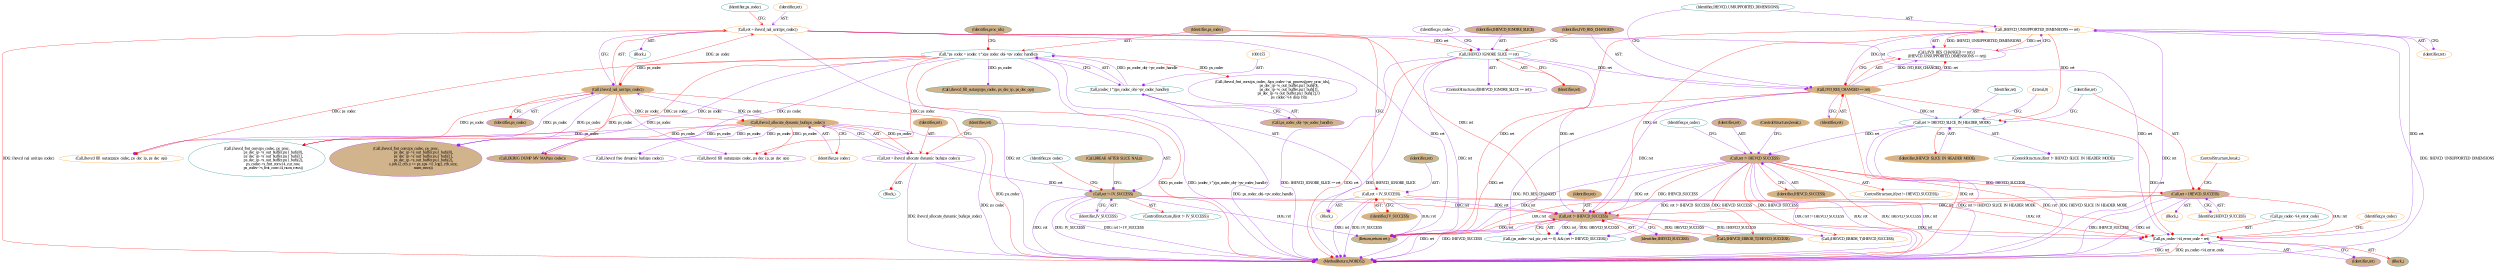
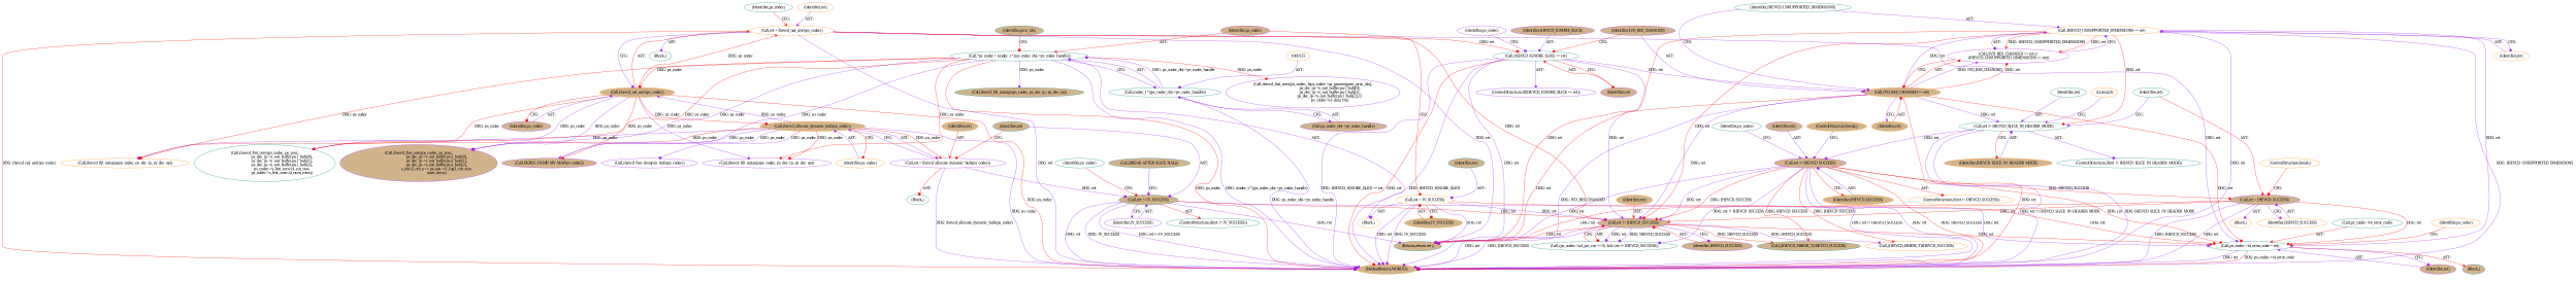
  digraph {
    fontname="PT Serif"
    node [color=teal fillcolor=white fontname="PT Serif" style=filled]
    edge [arrowhead=box color=purple fontname="PT Serif"]
    n1 [label="(Call,ps_codec->i4_error_code = ret)"]
    n2 [fillcolor=tan label="(Block,)"]
    n3 [color=darkorange fillcolor=tan label="(MethodReturn,WORD32)"]
    n4 [color=purple fillcolor=tan label="(Identifier,ret)"]
    n5 [color=purple fillcolor=tan label="(Call,ret != IHEVCD_SUCCESS)"]
    n6 [fillcolor=tan label="(Call,(IHEVCD_ERROR_T)IHEVCD_SUCCESS)"]
    n7 [label="(Call,(ps_codec->u4_pic_cnt == 0) && (ret != IHEVCD_SUCCESS))"]
    n8 [color=purple fillcolor=tan label="(Identifier,IHEVCD_SUCCESS)"]
    n9 [color=darkorange label="(Call,(IHEVCD_ERROR_T)IHEVCD_SUCCESS)"]
    n10 [fillcolor=tan label="(Return,return ret;)"]
    n11 [color=purple fillcolor=tan label="(Call,ret != IHEVCD_SUCCESS)"]
    n12 [color=purple fillcolor=tan label="(Call,ret = IHEVCD_SUCCESS)"]
    n13 [color=darkorange label="(ControlStructure,if(ret != IHEVCD_SUCCESS))"]
    n14 [color=darkorange fillcolor=tan label="(Identifier,IHEVCD_SUCCESS)"]
    n15 [color=darkorange label="(Identifier,IHEVCD_SUCCESS)"]
    n16 [color=darkorange label="(Block,)"]
    n17 [label="(Call,ret != IHEVCD_SLICE_IN_HEADER_MODE)"]
    n18 [color=darkorange fillcolor=tan label="(Identifier,IHEVCD_SLICE_IN_HEADER_MODE)"]
    n19 [label="(ControlStructure,if(ret != IHEVCD_SLICE_IN_HEADER_MODE))"]
    n20 [color=darkorange label="(Call,IHEVCD_UNSUPPORTED_DIMENSIONS == ret)"]
    n21 [color=darkorange label="(Identifier,ret)"]
    n22 [color=purple label="(Call,(IVD_RES_CHANGED == ret) ||\n (IHEVCD_UNSUPPORTED_DIMENSIONS == ret))"]
    n23 [color=darkorange fillcolor=tan label="(Call,IVD_RES_CHANGED == ret)"]
    n24 [color=darkorange fillcolor=tan label="(Identifier,ret)"]
    n25 [label="(Call,IHEVCD_IGNORE_SLICE == ret)"]
    n26 [color=purple label="(ControlStructure,if(IHEVCD_IGNORE_SLICE == ret))"]
    n27 [color=purple fillcolor=tan label="(Identifier,ret)"]
    n28 [color=darkorange label="(Call,ret = ihevcd_nal_unit(ps_codec))"]
    n29 [color=darkorange fillcolor=tan label="(Call,ihevcd_nal_unit(ps_codec))"]
    n30 [label="(Block,)"]
    n31 [color=darkorange fillcolor=tan label="(Call,ihevcd_allocate_dynamic_bufs(ps_codec))"]
    n32 [color=purple label="(Call,ihevcd_fill_outargs(ps_codec, ps_dec_ip, ps_dec_op))"]
    n33 [color=purple fillcolor=tan label="(Call,ihevcd_fmt_conv(ps_codec, ps_proc,\n                                    ps_dec_ip->s_out_buffer.pu1_bufs[0],\n                                    ps_dec_ip->s_out_buffer.pu1_bufs[1],\n                                    ps_dec_ip->s_out_buffer.pu1_bufs[2],\n                                    s_job.i2_ctb_y << ps_sps->i1_log2_ctb_size,\n                                    num_rows))"]
    n34 [color=darkorange label="(Call,ihevcd_fill_outargs(ps_codec, ps_dec_ip, ps_dec_op))"]
    n35 [color=purple fillcolor=tan label="(Identifier,ps_codec)"]
    n36 [label="(Call,ihevcd_fmt_conv(ps_codec, ps_proc,\n                                  ps_dec_ip->s_out_buffer.pu1_bufs[0],\n                                  ps_dec_ip->s_out_buffer.pu1_bufs[1],\n                                  ps_dec_ip->s_out_buffer.pu1_bufs[2],\n                                  ps_codec->s_fmt_conv.i4_cur_row,\n                                  ps_codec->s_fmt_conv.i4_num_rows))"]
    n37 [color=purple fillcolor=tan label="(Call,DEBUG_DUMP_MV_MAP(ps_codec))"]
    n38 [color=purple label="(Call,ret = ihevcd_allocate_dynamic_bufs(ps_codec))"]
    n39 [color=darkorange label="(Identifier,ps_codec)"]
    n40 [color=purple label="(Call,ihevcd_free_dynamic_bufs(ps_codec))"]
    n41 [label="(Call,*ps_codec = (codec_t *)(ps_codec_obj->pv_codec_handle))"]
    n42 [label="(Call,(codec_t *)(ps_codec_obj->pv_codec_handle))"]
    n43 [color=darkorange label="(Block,)"]
    n44 [color=purple label="(Call,ihevcd_fmt_conv(ps_codec, &ps_codec->as_process[prev_proc_idx],\n                                  ps_dec_ip->s_out_buffer.pu1_bufs[0],\n                                  ps_dec_ip->s_out_buffer.pu1_bufs[1],\n                                  ps_dec_ip->s_out_buffer.pu1_bufs[2], 0,\n                                  ps_codec->i4_disp_ht))"]
    n45 [fillcolor=tan label="(Call,ihevcd_fill_outargs(ps_codec, ps_dec_ip, ps_dec_op))"]
    n46 [color=purple fillcolor=tan label="(Call,ps_codec_obj->pv_codec_handle)"]
    n47 [fillcolor=tan label="(Call,ret != IV_SUCCESS)"]
    n48 [label="(Block,)"]
    n49 [color=purple label="(Identifier,IV_SUCCESS)"]
    n50 [label="(ControlStructure,if(ret != IV_SUCCESS))"]
    n51 [color=darkorange label="(Call,ret = IV_SUCCESS)"]
    n52 [color=darkorange fillcolor=tan label="(Identifier,IV_SUCCESS)"]
    n53 [color=purple label="(Identifier,ps_codec)"]
    n54 [fillcolor=tan label="(Identifier,proc_idx)"]
    n55 [color=darkorange label="(Literal,0)"]
    n56 [color=darkorange label="(Identifier,ps_codec)"]
    n57 [color=darkorange fillcolor=tan label="(ControlStructure,break;)"]
    n58 [label="(Identifier,IHEVCD_UNSUPPORTED_DIMENSIONS)"]
    n59 [color=purple fillcolor=tan label="(Identifier,ps_codec)"]
    n60 [label="(Identifier,ret)"]
    n61 [label="(Identifier,ps_codec)"]
    n62 [fillcolor=tan label="(Identifier,ret)"]
    n63 [label="(Identifier,ps_codec)"]
    n64 [color=purple fillcolor=tan label="(Identifier,IHEVCD_IGNORE_SLICE)"]
    n65 [label="(Call,ps_codec->i4_error_code)"]
    n66 [color=darkorange fillcolor=tan label="(Identifier,ret)"]
    n67 [label="(Identifier,ps_codec)"]
    n68 [fillcolor=tan label="(Call,BREAK_AFTER_SLICE_NAL())"]
    n69 [color=darkorange label="(Identifier,ret)"]
    n70 [color=purple fillcolor=tan label="(Identifier,IVD_RES_CHANGED)"]
    n71 [fillcolor=tan label="(Identifier,ret)"]
    n72 [label="(Identifier,ret)"]
    n73 [color=darkorange fillcolor=tan label="(Identifier,ret)"]
    n74 [color=purple fillcolor=tan label="(Identifier,ret)"]
    n75 [color=darkorange label="(ControlStructure,break;)"]
    1000153 [color=darkorange]
    n1 -> n2 [arrowhead=vee color=red label="AST: "]
    n1 -> n3 [label="DDG: ret"]
    n1 -> n3 [color=red label="DDG: ps_codec->i4_error_code"]
    n1 -> n4 [label="CFG: "]
    n4 -> n1 [arrowhead=vee label="AST: "]
    n5 -> n1 [arrowhead=dot color=red label="DDG: ret"]
    n5 -> n3 [arrowhead=dot label="DDG: ret"]
    n5 -> n3 [arrowhead=dot label="DDG: IHEVCD_SUCCESS"]
    n5 -> n6 [arrowhead=vee color=red label="DDG: IHEVCD_SUCCESS"]
    n5 -> n7 [color=red label="AST: "]
    n5 -> n7 [label="DDG: ret"]
    n5 -> n7 [label="DDG: IHEVCD_SUCCESS"]
    n5 -> n8 [label="CFG: "]
    n5 -> n9 [arrowhead=dot label="DDG: IHEVCD_SUCCESS"]
    n5 -> n10 [arrowhead=vee color=red label="DDG: ret"]
    n7 -> n5 [arrowhead=dot color=red label="CFG: "]
    n8 -> n5 [color=red label="AST: "]
    n11 -> n1 [arrowhead=dot color=red label="DDG: ret"]
    n11 -> n3 [label="DDG: ret != IHEVCD_SUCCESS"]
    n11 -> n3 [label="DDG: ret"]
    n11 -> n3 [color=red label="DDG: IHEVCD_SUCCESS"]
    n11 -> n5 [arrowhead=dot label="DDG: ret"]
    n11 -> n5 [arrowhead=dot color=red label="DDG: IHEVCD_SUCCESS"]
    n11 -> n6 [arrowhead=vee color=red label="DDG: IHEVCD_SUCCESS"]
    n11 -> n7 [label="DDG: ret != IHEVCD_SUCCESS"]
    n11 -> n9 [arrowhead=vee color=red label="DDG: IHEVCD_SUCCESS"]
    n11 -> n10 [label="DDG: ret"]
    n11 -> n12 [arrowhead=dot color=red label="DDG: IHEVCD_SUCCESS"]
    n11 -> n13 [arrowhead=dot color=red label="AST: "]
    n11 -> n14 [arrowhead=vee color=red label="CFG: "]
    n12 -> n1 [arrowhead=dot color=red label="DDG: ret"]
    n12 -> n3 [label="DDG: IHEVCD_SUCCESS"]
    n12 -> n3 [arrowhead=vee label="DDG: ret"]
    n12 -> n5 [arrowhead=vee color=red label="DDG: ret"]
    n12 -> n10 [color=red label="DDG: ret"]
    n12 -> n15 [arrowhead=dot label="CFG: "]
    n12 -> n16 [arrowhead=dot label="AST: "]
    n14 -> n11 [label="AST: "]
    n15 -> n12 [arrowhead=dot label="AST: "]
    n17 -> n3 [arrowhead=vee label="DDG: IHEVCD_SLICE_IN_HEADER_MODE"]
    n17 -> n3 [label="DDG: ret != IHEVCD_SLICE_IN_HEADER_MODE"]
    n17 -> n11 [label="DDG: ret"]
    n17 -> n18 [arrowhead=dot color=red label="CFG: "]
    n17 -> n19 [label="AST: "]
    n18 -> n17 [label="AST: "]
    n20 -> n1 [arrowhead=dot label="DDG: ret"]
    n20 -> n3 [arrowhead=dot label="DDG: IHEVCD_UNSUPPORTED_DIMENSIONS"]
    n20 -> n3 [label="DDG: ret"]
    n20 -> n5 [color=red label="DDG: ret"]
    n20 -> n10 [arrowhead=dot color=red label="DDG: ret"]
    n20 -> n17 [arrowhead=dot color=red label="DDG: ret"]
    n20 -> n21 [arrowhead=dot label="CFG: "]
    n20 -> n22 [label="AST: "]
    n20 -> n22 [arrowhead=vee color=red label="DDG: IHEVCD_UNSUPPORTED_DIMENSIONS"]
    n20 -> n22 [arrowhead=vee color=red label="DDG: ret"]
    n21 -> n20 [label="AST: "]
    n22 -> n20 [arrowhead=dot label="CFG: "]
    n22 -> n23 [color=red label="CFG: "]
    n23 -> n1 [color=red label="DDG: ret"]
    n23 -> n3 [label="DDG: IVD_RES_CHANGED"]
    n23 -> n3 [arrowhead=vee color=red label="DDG: ret"]
    n23 -> n5 [label="DDG: ret"]
    n23 -> n10 [arrowhead=dot color=red label="DDG: ret"]
    n23 -> n17 [arrowhead=vee label="DDG: ret"]
    n23 -> n20 [arrowhead=dot label="DDG: ret"]
    n23 -> n22 [arrowhead=dot color=red label="AST: "]
    n23 -> n22 [arrowhead=vee label="DDG: IVD_RES_CHANGED"]
    n23 -> n22 [arrowhead=dot color=red label="DDG: ret"]
    n23 -> n24 [arrowhead=vee label="CFG: "]
    n24 -> n23 [color=red label="AST: "]
    n25 -> n3 [label="DDG: IHEVCD_IGNORE_SLICE"]
    n25 -> n3 [label="DDG: IHEVCD_IGNORE_SLICE == ret"]
    n25 -> n3 [color=red label="DDG: ret"]
    n25 -> n5 [arrowhead=vee label="DDG: ret"]
    n25 -> n10 [arrowhead=vee label="DDG: ret"]
    n25 -> n23 [arrowhead=dot label="DDG: ret"]
    n25 -> n26 [arrowhead=dot label="AST: "]
    n25 -> n27 [arrowhead=dot color=red label="CFG: "]
    n27 -> n25 [arrowhead=vee color=red label="AST: "]
    n28 -> n1 [arrowhead=dot label="DDG: ret"]
    n28 -> n3 [arrowhead=dot color=red label="DDG: ihevcd_nal_unit(ps_codec)"]
    n28 -> n3 [arrowhead=vee label="DDG: ret"]
    n28 -> n5 [arrowhead=dot color=red label="DDG: ret"]
    n28 -> n10 [arrowhead=dot label="DDG: ret"]
    n28 -> n25 [color=red label="DDG: ret"]
    n28 -> n29 [label="CFG: "]
    n28 -> n30 [arrowhead=dot label="AST: "]
    n29 -> n3 [color=red label="DDG: ps_codec"]
    n29 -> n28 [arrowhead=vee color=red label="AST: "]
    n29 -> n28 [arrowhead=vee color=red label="DDG: ps_codec"]
    n29 -> n31 [color=red label="DDG: ps_codec"]
    n29 -> n32 [arrowhead=dot label="DDG: ps_codec"]
    n29 -> n33 [label="DDG: ps_codec"]
    n29 -> n34 [color=red label="DDG: ps_codec"]
    n29 -> n35 [color=red label="CFG: "]
    n29 -> n36 [arrowhead=vee label="DDG: ps_codec"]
    n29 -> n37 [arrowhead=dot color=red label="DDG: ps_codec"]
    n31 -> n3 [label="DDG: ps_codec"]
    n31 -> n29 [arrowhead=vee label="DDG: ps_codec"]
    n31 -> n32 [color=red label="DDG: ps_codec"]
    n31 -> n33 [label="DDG: ps_codec"]
    n31 -> n34 [label="DDG: ps_codec"]
    n31 -> n36 [arrowhead=vee color=red label="DDG: ps_codec"]
    n31 -> n37 [arrowhead=vee label="DDG: ps_codec"]
    n31 -> n38 [arrowhead=dot label="AST: "]
    n31 -> n38 [arrowhead=vee color=red label="DDG: ps_codec"]
    n31 -> n39 [arrowhead=dot color=red label="CFG: "]
    n31 -> n40 [label="DDG: ps_codec"]
    n35 -> n29 [arrowhead=dot label="AST: "]
    n38 -> n3 [label="DDG: ihevcd_allocate_dynamic_bufs(ps_codec)"]
    n38 -> n31 [arrowhead=vee label="CFG: "]
    n38 -> n47 [label="DDG: ret"]
    n38 -> n48 [color=red label="AST: "]
    n39 -> n31 [arrowhead=dot label="AST: "]
    n41 -> n3 [color=red label="DDG: ps_codec"]
    n41 -> n3 [arrowhead=vee label="DDG: (codec_t *)(ps_codec_obj->pv_codec_handle)"]
    n41 -> n29 [color=red label="DDG: ps_codec"]
    n41 -> n32 [arrowhead=dot color=red label="DDG: ps_codec"]
    n41 -> n33 [arrowhead=vee label="DDG: ps_codec"]
    n41 -> n34 [color=red label="DDG: ps_codec"]
    n41 -> n36 [arrowhead=vee color=red label="DDG: ps_codec"]
    n41 -> n37 [arrowhead=vee label="DDG: ps_codec"]
    n41 -> n42 [arrowhead=dot label="CFG: "]
    n41 -> n43 [arrowhead=vee label="AST: "]
    n41 -> n44 [arrowhead=dot color=red label="DDG: ps_codec"]
    n41 -> n45 [arrowhead=dot label="DDG: ps_codec"]
    n42 -> n3 [label="DDG: ps_codec_obj->pv_codec_handle"]
    n42 -> n41 [label="AST: "]
    n42 -> n41 [label="DDG: ps_codec_obj->pv_codec_handle"]
    n42 -> n46 [arrowhead=dot label="CFG: "]
    n46 -> n42 [arrowhead=dot label="AST: "]
    n47 -> n1 [label="DDG: ret"]
    n47 -> n3 [arrowhead=vee label="DDG: ret != IV_SUCCESS"]
    n47 -> n3 [label="DDG: ret"]
    n47 -> n3 [arrowhead=dot label="DDG: IV_SUCCESS"]
    n47 -> n5 [arrowhead=vee color=red label="DDG: ret"]
    n47 -> n10 [arrowhead=dot label="DDG: ret"]
    n47 -> n49 [arrowhead=vee label="CFG: "]
    n47 -> n50 [arrowhead=vee color=red label="AST: "]
    n49 -> n47 [arrowhead=dot label="AST: "]
    n51 -> n1 [color=red label="DDG: ret"]
    n51 -> n3 [label="DDG: IV_SUCCESS"]
    n51 -> n3 [label="DDG: ret"]
    n51 -> n5 [arrowhead=dot label="DDG: ret"]
    n51 -> n10 [label="DDG: ret"]
    n51 -> n43 [label="AST: "]
    n51 -> n52 [color=red label="CFG: "]
    n52 -> n51 [color=red label="AST: "]
    n53 -> n25 [label="CFG: "]
    n54 -> n41 [color=red label="CFG: "]
    n55 -> n17 [arrowhead=vee label="CFG: "]
    n56 -> n1 [arrowhead=vee color=red label="CFG: "]
    n57 -> n11 [arrowhead=dot label="CFG: "]
    n58 -> n20 [arrowhead=dot label="AST: "]
    n58 -> n23 [label="CFG: "]
    n59 -> n41 [arrowhead=vee color=red label="AST: "]
    n59 -> n51 [arrowhead=dot color=red label="CFG: "]
    n60 -> n17 [arrowhead=vee label="AST: "]
    n61 -> n28 [arrowhead=vee color=red label="CFG: "]
    n62 -> n51 [label="AST: "]
    n63 -> n11 [arrowhead=vee label="CFG: "]
    n64 -> n25 [arrowhead=dot label="AST: "]
    n65 -> n1 [arrowhead=vee color=red label="AST: "]
    n66 -> n38 [arrowhead=vee color=red label="AST: "]
    n67 -> n47 [arrowhead=dot color=red label="CFG: "]
    n68 -> n47 [label="CFG: "]
    n69 -> n28 [arrowhead=vee label="AST: "]
    n70 -> n23 [arrowhead=dot label="AST: "]
-   n70 -> n25 [arrowhead=vee color=red label="CFG: "]
+   n70 -> n25 [arrowhead=dot color=red label="CFG: "]
    n71 -> n38 [arrowhead=dot color=red label="CFG: "]
    n71 -> n47 [label="AST: "]
    n72 -> n12 [arrowhead=dot color=red label="AST: "]
    n72 -> n17 [arrowhead=dot label="CFG: "]
    n73 -> n5 [arrowhead=vee color=red label="AST: "]
    n74 -> n11 [arrowhead=dot label="AST: "]
    n75 -> n12 [color=red label="CFG: "]
    1000153 -> n42 [label="AST: "]
  }
